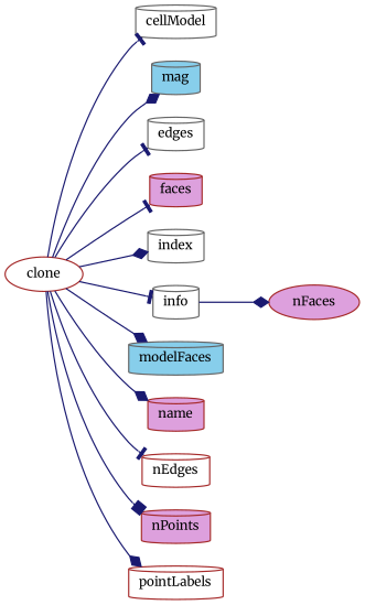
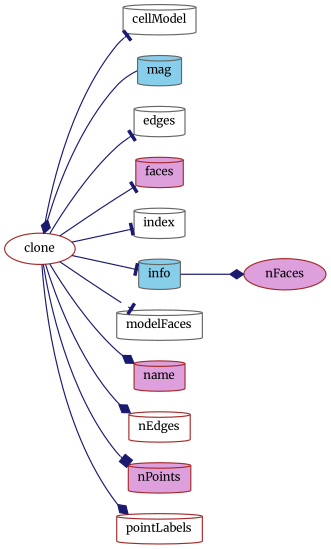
  digraph {
    fontname=Merriweather
    rankdir=LR
    node [color=brown fillcolor=white fontname=Merriweather fontsize=10 shape=cylinder style=filled]
    edge [arrowhead=tee color=midnightblue fontname=Merriweather fontsize=10 labelfontname=FreeSans labelfontsize=10 style=solid]
    n1 [fontcolor=black height=0.2 label=clone shape=ellipse width=0.4]
    n2 [color=gray40 height=0.2 label=cellModel width=0.4]
    n3 [color=gray40 fillcolor=skyblue height=0.2 label=mag width=0.4]
    n4 [color=gray40 height=0.2 label=edges width=0.4]
    n5 [fillcolor=plum height=0.2 label=faces width=0.4]
    n6 [color=gray40 height=0.2 label=index width=0.4]
-   n7 [color=gray40 height=0.2 label=info width=0.4]
-   n8 [color=gray40 fillcolor=skyblue height=0.2 label=modelFaces width=0.4]
+   n7 [color=gray40 fillcolor=skyblue height=0.2 label=info width=0.4]
+   n8 [color=gray40 height=0.2 label=modelFaces width=0.4]
    n9 [fillcolor=plum height=0.2 label=name width=0.4]
    n10 [height=0.2 label=nEdges width=0.4]
    n11 [fillcolor=plum height=0.2 label=nPoints width=0.4]
    n12 [height=0.2 label=pointLabels width=0.4]
    n13 [fillcolor=plum height=0.2 label=nFaces shape=ellipse width=0.4]
    n1 -> n2
-   n1 -> n3 [arrowhead=diamond]
+   n3 -> n1 [arrowhead=diamond]
    n1 -> n4
    n1 -> n5
-   n1 -> n6 [arrowhead=diamond]
+   n1 -> n6
    n1 -> n7
-   n1 -> n8 [arrowhead=diamond]
+   n1 -> n8
    n1 -> n9 [arrowhead=diamond]
-   n1 -> n10
+   n1 -> n10 [arrowhead=diamond]
    n1 -> n11 [arrowhead=box]
    n1 -> n12 [arrowhead=diamond]
    n7 -> n13 [arrowhead=diamond]
  }
